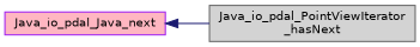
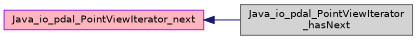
  digraph {
    rankdir=LR
    node [fontname=Helvetica fontsize=10 shape=record style=filled]
-   n1 [color=purple fillcolor=lightpink fontcolor=black height=0.2 label=Java_io_pdal_Java_next width=0.4]
+   n1 [color=purple fillcolor=lightpink fontcolor=black height=0.2 label=Java_io_pdal_PointViewIterator_next width=0.4]
    n2 [color=gray40 fillcolor=lightgrey height=0.2 label="Java_io_pdal_PointViewIterator\l_hasNext" width=0.4]
    n1 -> n2 [color=midnightblue dir=back fontname=Helvetica fontsize=10 labelfontname=Helvetica labelfontsize=10 style=solid]
  }
